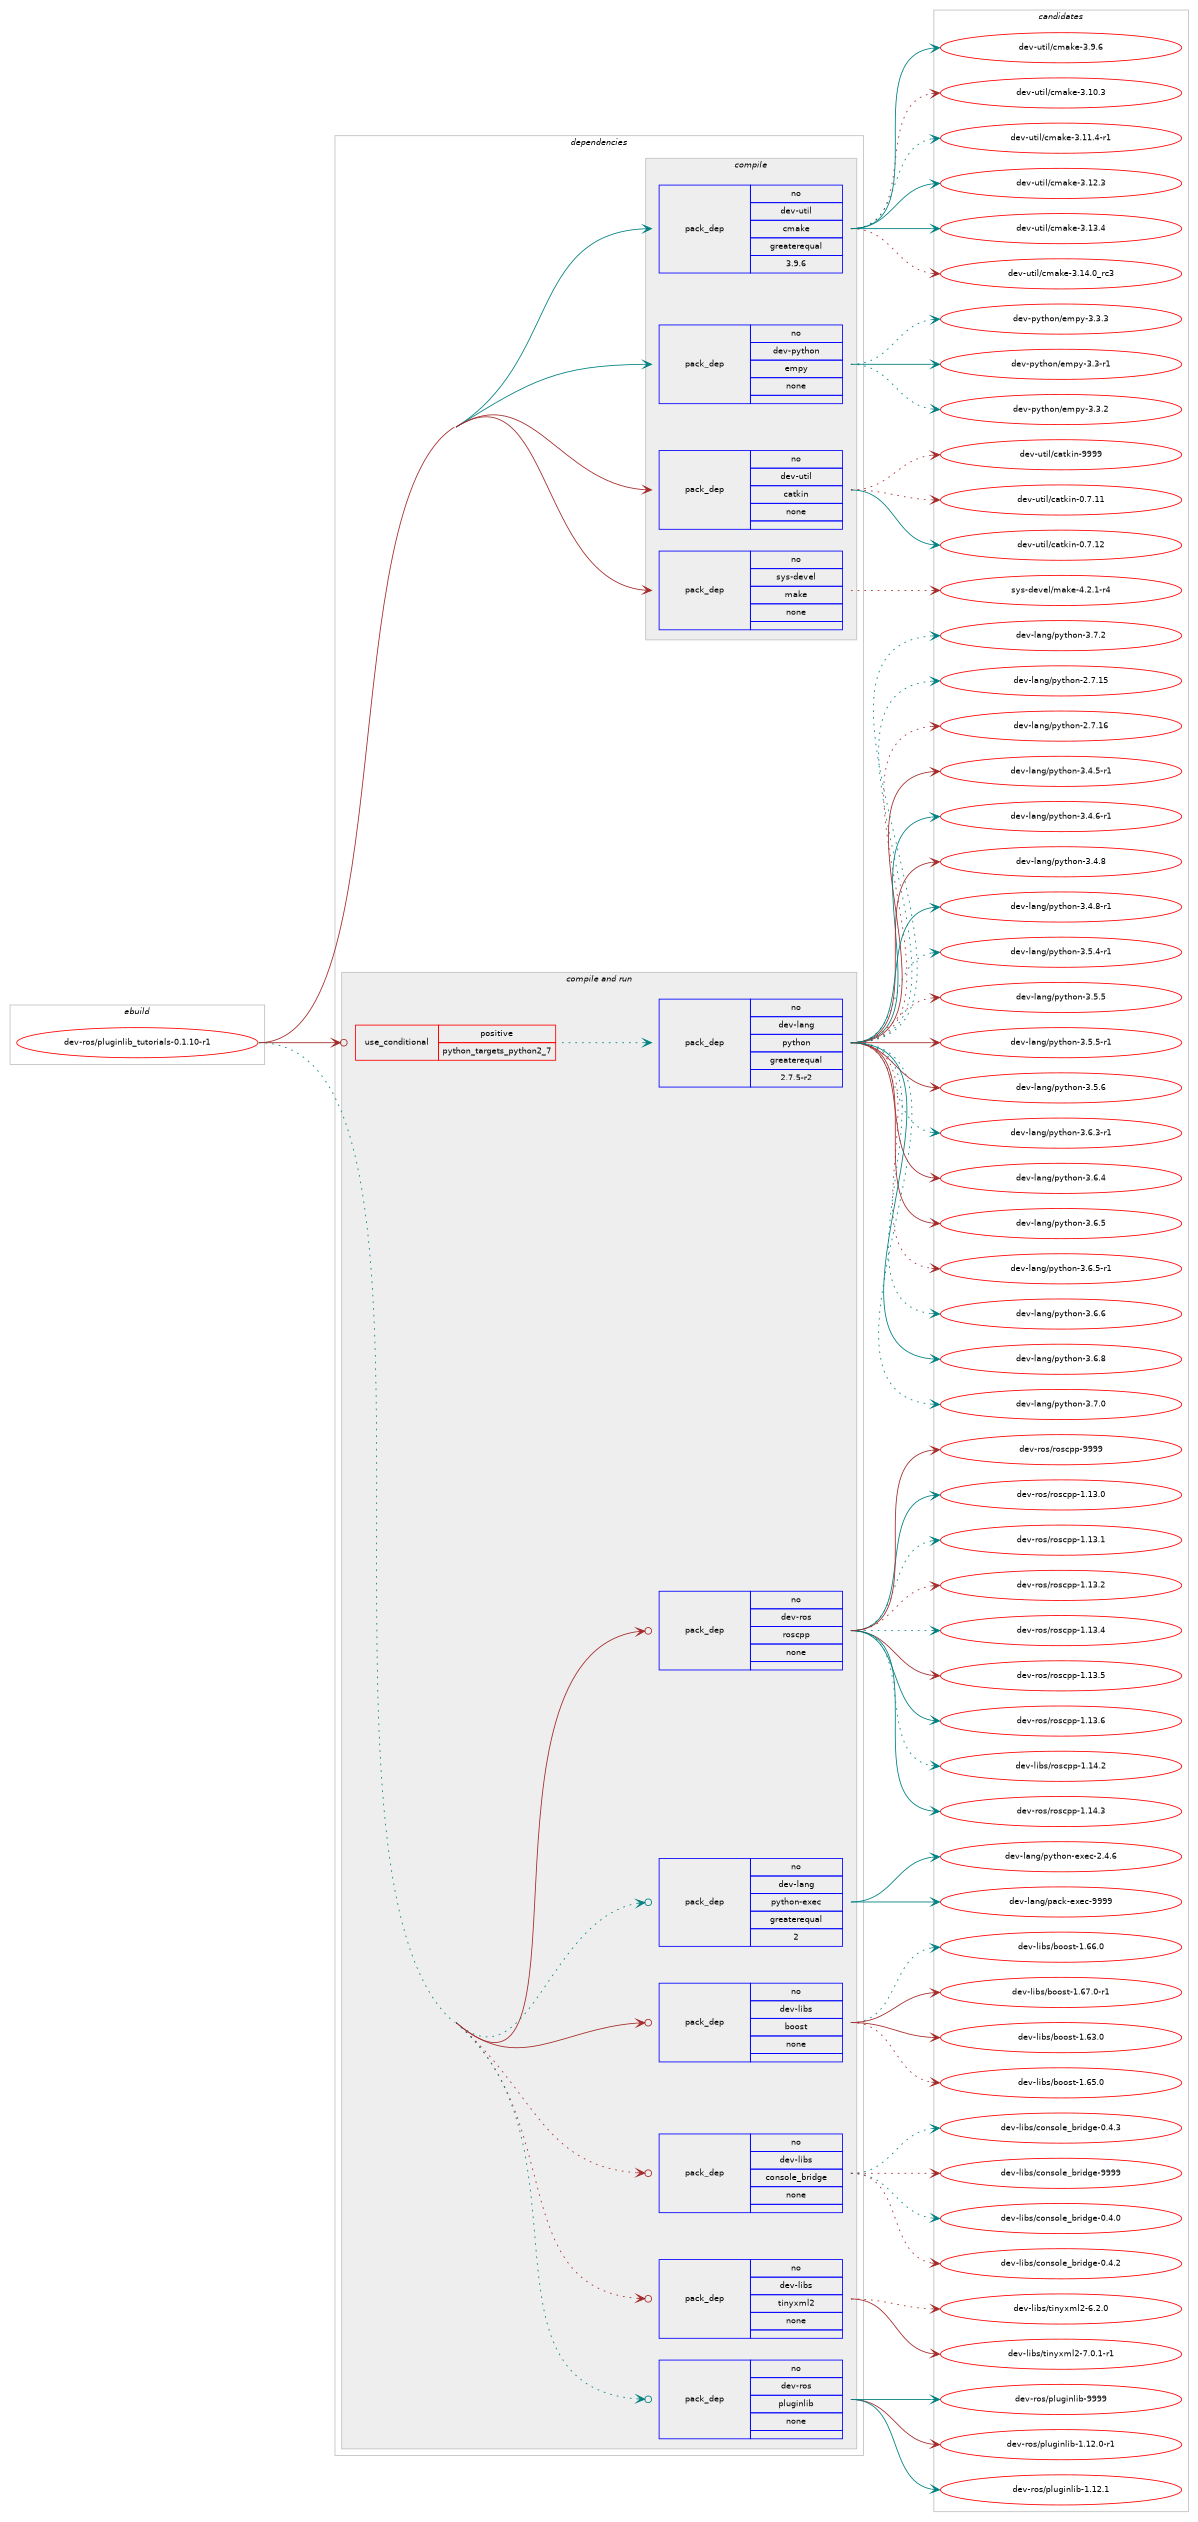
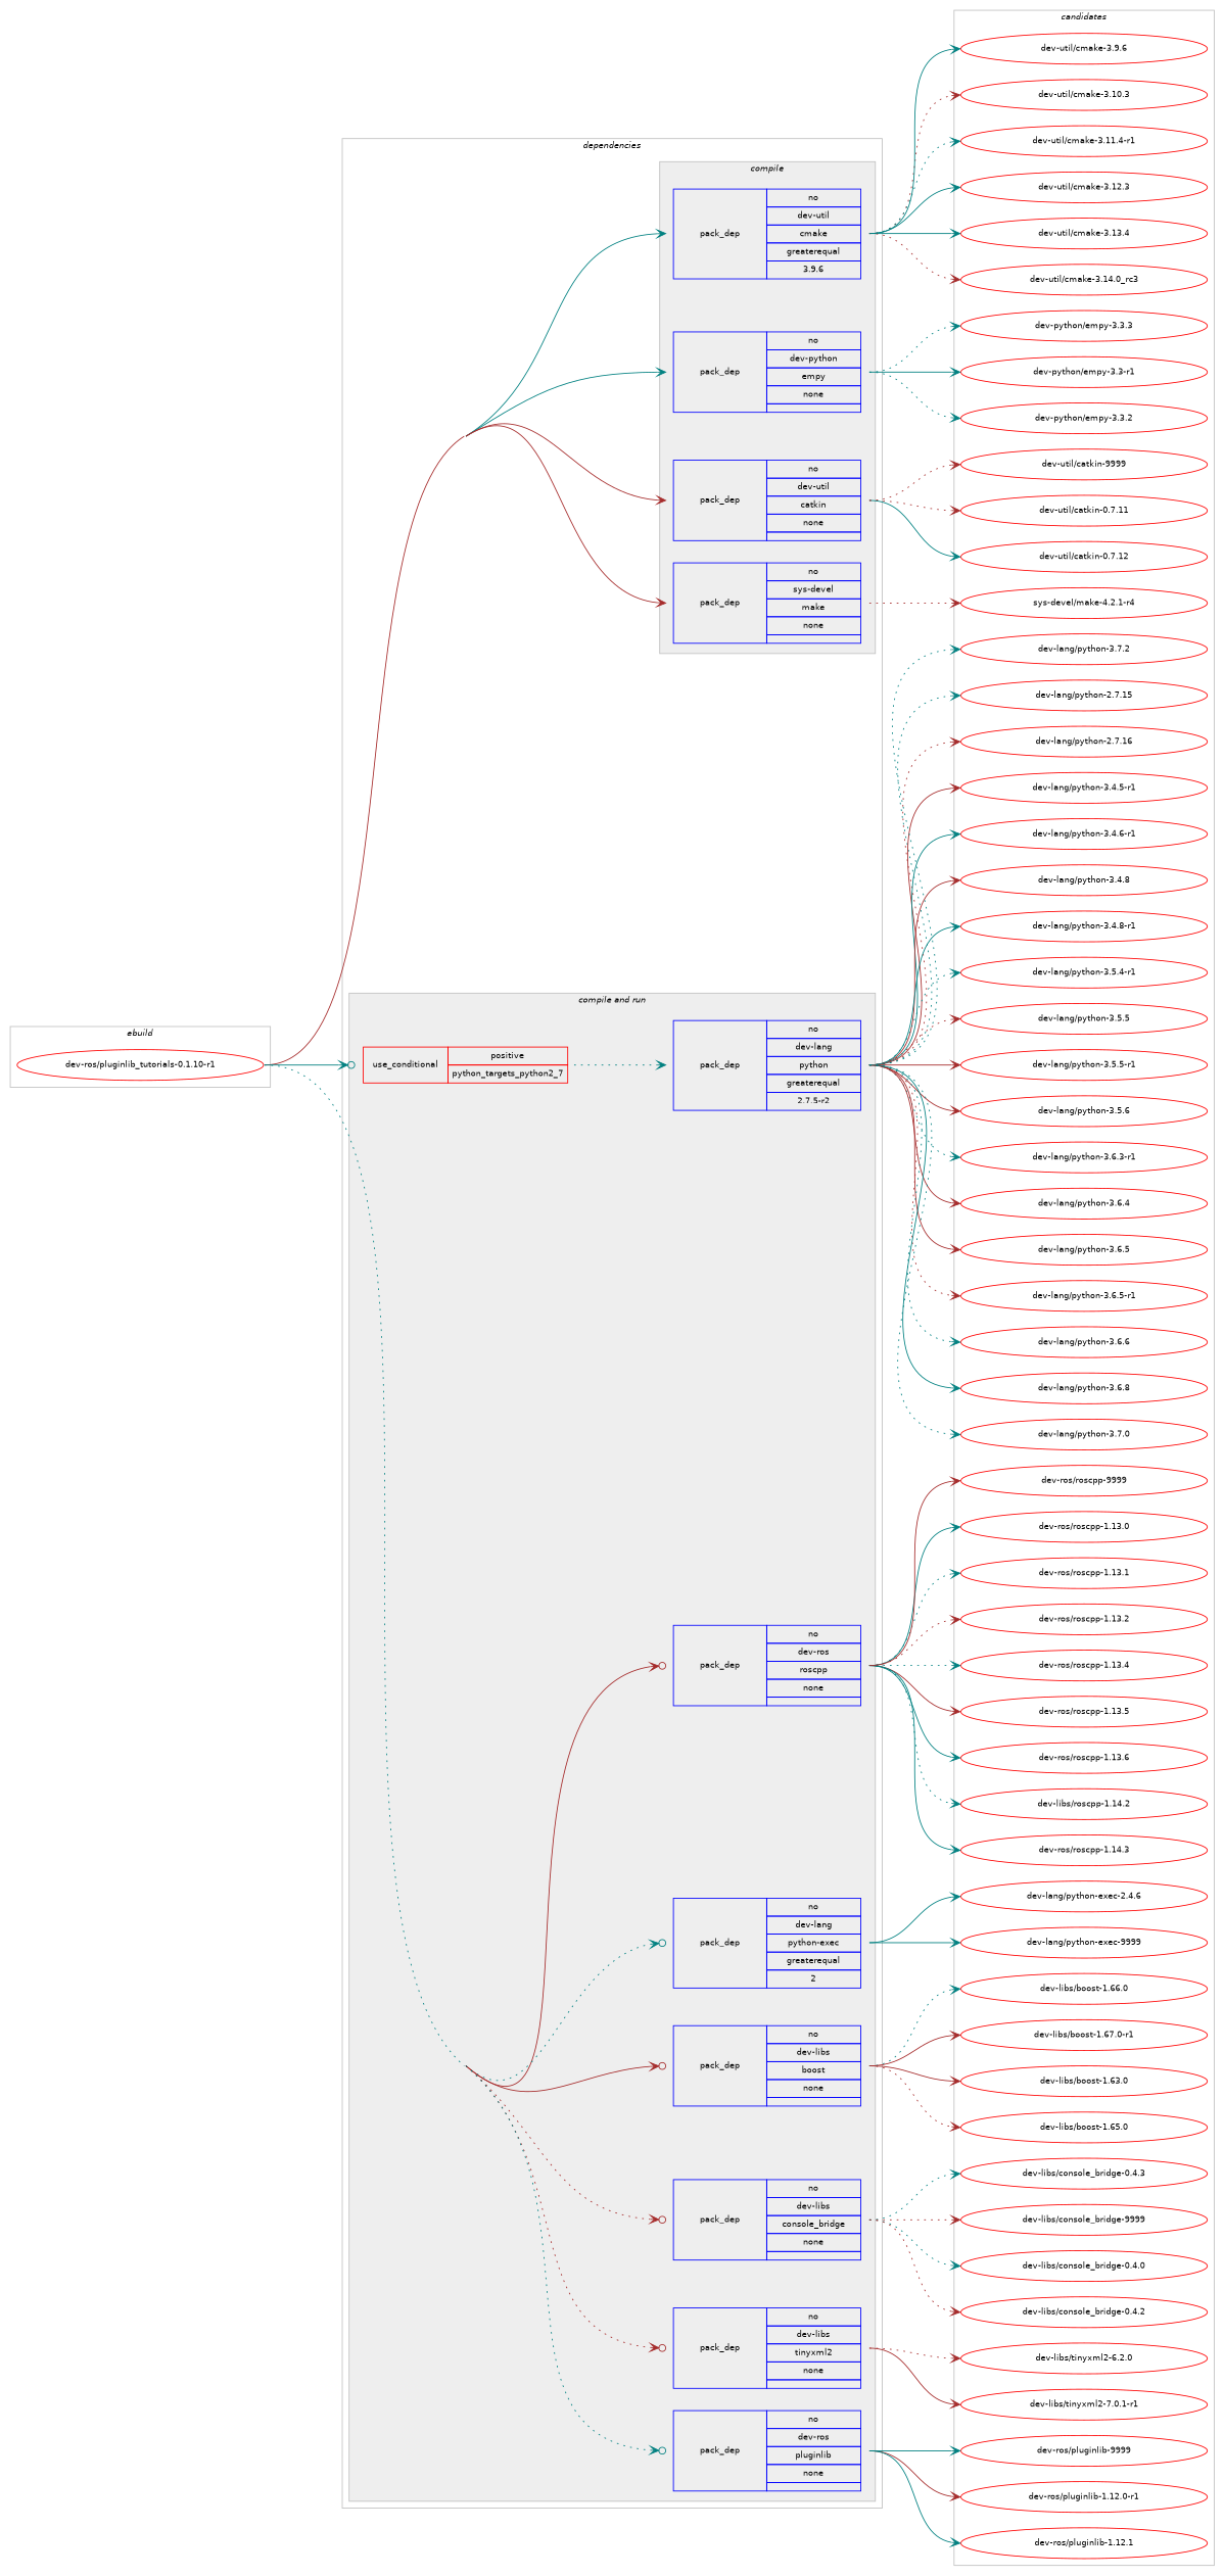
  digraph {
    compound=true
    concentrate=true
    fontname=Helvetica
    fontsize=10
    newrank=true
    rankdir=LR
    ranksep=1.5
    node [color=red fontname=Helvetica fontsize=10]
    edge [arrowhead=vee color=teal headport=w style=solid tailport=e weight=100]
    n1 [label="dev-ros/pluginlib_tutorials-0.1.10-r1" width=4]
    n2 [color=blue label=<<TABLE BORDER="0" CELLBORDER="1" CELLSPACING="0" CELLPADDING="4" WIDTH="220"><TR><TD ROWSPAN="6" CELLPADDING="30">pack_dep</TD></TR><TR><TD WIDTH="110">no</TD></TR><TR><TD>dev-util</TD></TR><TR><TD>cmake</TD></TR><TR><TD>greaterequal</TD></TR><TR><TD>3.9.6</TD></TR></TABLE>> shape=none]
    n3 [color=blue label=<<TABLE BORDER="0" CELLBORDER="1" CELLSPACING="0" CELLPADDING="4" WIDTH="220"><TR><TD ROWSPAN="6" CELLPADDING="30">pack_dep</TD></TR><TR><TD WIDTH="110">no</TD></TR><TR><TD>dev-python</TD></TR><TR><TD>empy</TD></TR><TR><TD>none</TD></TR><TR><TD></TD></TR></TABLE>> shape=none]
    n4 [color=blue label=<<TABLE BORDER="0" CELLBORDER="1" CELLSPACING="0" CELLPADDING="4" WIDTH="220"><TR><TD ROWSPAN="6" CELLPADDING="30">pack_dep</TD></TR><TR><TD WIDTH="110">no</TD></TR><TR><TD>dev-util</TD></TR><TR><TD>catkin</TD></TR><TR><TD>none</TD></TR><TR><TD></TD></TR></TABLE>> shape=none]
    n5 [color=blue label=<<TABLE BORDER="0" CELLBORDER="1" CELLSPACING="0" CELLPADDING="4" WIDTH="220"><TR><TD ROWSPAN="6" CELLPADDING="30">pack_dep</TD></TR><TR><TD WIDTH="110">no</TD></TR><TR><TD>sys-devel</TD></TR><TR><TD>make</TD></TR><TR><TD>none</TD></TR><TR><TD></TD></TR></TABLE>> shape=none]
    n6 [color=blue label=<<TABLE BORDER="0" CELLBORDER="1" CELLSPACING="0" CELLPADDING="4" WIDTH="220"><TR><TD ROWSPAN="6" CELLPADDING="30">pack_dep</TD></TR><TR><TD WIDTH="110">no</TD></TR><TR><TD>dev-lang</TD></TR><TR><TD>python</TD></TR><TR><TD>greaterequal</TD></TR><TR><TD>2.7.5-r2</TD></TR></TABLE>> shape=none]
    n7 [label=<<TABLE BORDER="0" CELLBORDER="1" CELLSPACING="0" CELLPADDING="4"><TR><TD ROWSPAN="3" CELLPADDING="10">use_conditional</TD></TR><TR><TD>positive</TD></TR><TR><TD>python_targets_python2_7</TD></TR></TABLE>> shape=none]
    n8 [color=blue label=<<TABLE BORDER="0" CELLBORDER="1" CELLSPACING="0" CELLPADDING="4" WIDTH="220"><TR><TD ROWSPAN="6" CELLPADDING="30">pack_dep</TD></TR><TR><TD WIDTH="110">no</TD></TR><TR><TD>dev-ros</TD></TR><TR><TD>roscpp</TD></TR><TR><TD>none</TD></TR><TR><TD></TD></TR></TABLE>> shape=none]
    n9 [color=blue label=<<TABLE BORDER="0" CELLBORDER="1" CELLSPACING="0" CELLPADDING="4" WIDTH="220"><TR><TD ROWSPAN="6" CELLPADDING="30">pack_dep</TD></TR><TR><TD WIDTH="110">no</TD></TR><TR><TD>dev-lang</TD></TR><TR><TD>python-exec</TD></TR><TR><TD>greaterequal</TD></TR><TR><TD>2</TD></TR></TABLE>> shape=none]
    n10 [color=blue label=<<TABLE BORDER="0" CELLBORDER="1" CELLSPACING="0" CELLPADDING="4" WIDTH="220"><TR><TD ROWSPAN="6" CELLPADDING="30">pack_dep</TD></TR><TR><TD WIDTH="110">no</TD></TR><TR><TD>dev-libs</TD></TR><TR><TD>boost</TD></TR><TR><TD>none</TD></TR><TR><TD></TD></TR></TABLE>> shape=none]
    n11 [color=blue label=<<TABLE BORDER="0" CELLBORDER="1" CELLSPACING="0" CELLPADDING="4" WIDTH="220"><TR><TD ROWSPAN="6" CELLPADDING="30">pack_dep</TD></TR><TR><TD WIDTH="110">no</TD></TR><TR><TD>dev-libs</TD></TR><TR><TD>console_bridge</TD></TR><TR><TD>none</TD></TR><TR><TD></TD></TR></TABLE>> shape=none]
    n12 [color=blue label=<<TABLE BORDER="0" CELLBORDER="1" CELLSPACING="0" CELLPADDING="4" WIDTH="220"><TR><TD ROWSPAN="6" CELLPADDING="30">pack_dep</TD></TR><TR><TD WIDTH="110">no</TD></TR><TR><TD>dev-libs</TD></TR><TR><TD>tinyxml2</TD></TR><TR><TD>none</TD></TR><TR><TD></TD></TR></TABLE>> shape=none]
    n13 [color=blue label=<<TABLE BORDER="0" CELLBORDER="1" CELLSPACING="0" CELLPADDING="4" WIDTH="220"><TR><TD ROWSPAN="6" CELLPADDING="30">pack_dep</TD></TR><TR><TD WIDTH="110">no</TD></TR><TR><TD>dev-ros</TD></TR><TR><TD>pluginlib</TD></TR><TR><TD>none</TD></TR><TR><TD></TD></TR></TABLE>> shape=none]
    n14 [label="dev-python/empy-3.3-r1" width=4]
    n15 [label="dev-python/empy-3.3.2" width=4]
    n16 [label="dev-python/empy-3.3.3" width=4]
    n17 [label="dev-util/catkin-0.7.11" width=4]
    n18 [label="dev-util/catkin-0.7.12" width=4]
    n19 [label="dev-util/catkin-9999" width=4]
    n20 [label="dev-util/cmake-3.10.3" width=4]
    n21 [label="dev-util/cmake-3.11.4-r1" width=4]
    n22 [label="dev-util/cmake-3.12.3" width=4]
    n23 [label="dev-util/cmake-3.13.4" width=4]
    n24 [label="dev-util/cmake-3.14.0_rc3" width=4]
    n25 [label="dev-util/cmake-3.9.6" width=4]
    n26 [label="sys-devel/make-4.2.1-r4" width=4]
    n27 [label="dev-lang/python-2.7.15" width=4]
    n28 [label="dev-lang/python-2.7.16" width=4]
    n29 [label="dev-lang/python-3.4.5-r1" width=4]
    n30 [label="dev-lang/python-3.4.6-r1" width=4]
    n31 [label="dev-lang/python-3.4.8" width=4]
    n32 [label="dev-lang/python-3.4.8-r1" width=4]
    n33 [label="dev-lang/python-3.5.4-r1" width=4]
    n34 [label="dev-lang/python-3.5.5" width=4]
    n35 [label="dev-lang/python-3.5.5-r1" width=4]
    n36 [label="dev-lang/python-3.5.6" width=4]
    n37 [label="dev-lang/python-3.6.3-r1" width=4]
    n38 [label="dev-lang/python-3.6.4" width=4]
    n39 [label="dev-lang/python-3.6.5" width=4]
    n40 [label="dev-lang/python-3.6.5-r1" width=4]
    n41 [label="dev-lang/python-3.6.6" width=4]
    n42 [label="dev-lang/python-3.6.8" width=4]
    n43 [label="dev-lang/python-3.7.0" width=4]
    n44 [label="dev-lang/python-3.7.2" width=4]
    n45 [label="dev-lang/python-exec-2.4.6" width=4]
-   n46 [label="dev-lang/pack-exec-9999" width=4]
+   n46 [label="dev-lang/python-exec-9999" width=4]
    n47 [label="dev-libs/boost-1.63.0" width=4]
    n48 [label="dev-libs/boost-1.65.0" width=4]
    n49 [label="dev-libs/boost-1.66.0" width=4]
    n50 [label="dev-libs/boost-1.67.0-r1" width=4]
    n51 [label="dev-libs/console_bridge-0.4.0" width=4]
    n52 [label="dev-libs/console_bridge-0.4.2" width=4]
    n53 [label="dev-libs/console_bridge-0.4.3" width=4]
    n54 [label="dev-libs/console_bridge-9999" width=4]
    n55 [label="dev-libs/tinyxml2-6.2.0" width=4]
    n56 [label="dev-libs/tinyxml2-7.0.1-r1" width=4]
    n57 [label="dev-ros/pluginlib-1.12.0-r1" width=4]
    n58 [label="dev-ros/pluginlib-1.12.1" width=4]
    n59 [label="dev-ros/pluginlib-9999" width=4]
    n60 [label="dev-ros/roscpp-1.13.0" width=4]
    n61 [label="dev-ros/roscpp-1.13.1" width=4]
    n62 [label="dev-ros/roscpp-1.13.2" width=4]
    n63 [label="dev-ros/roscpp-1.13.4" width=4]
    n64 [label="dev-ros/roscpp-1.13.5" width=4]
    n65 [label="dev-ros/roscpp-1.13.6" width=4]
    n66 [label="dev-libs/roscpp-1.14.2" width=4]
    n67 [label="dev-ros/roscpp-1.14.3" width=4]
    n68 [label="dev-ros/roscpp-9999" width=4]
    subgraph cluster_1 {
      color=gray
      label=<<i>ebuild</i>>
      rank=same
      n1
    }
    subgraph cluster_2 {
      color=gray
      label=<<i>dependencies</i>>
      subgraph cluster_3 {
        color=gray
        fillcolor="#eeeeee"
        label=<<i>compile</i>>
        style=filled
        subgraph sub_4 {
          color=gray
          fillcolor="#eeeeee"
          label=<<i>compile</i>>
          style=filled
          n2
        }
        subgraph sub_5 {
          color=gray
          fillcolor="#eeeeee"
          label=<<i>compile</i>>
          style=filled
          n3
        }
        subgraph sub_6 {
          color=gray
          fillcolor="#eeeeee"
          label=<<i>compile</i>>
          style=filled
          n4
        }
        subgraph sub_7 {
          color=gray
          fillcolor="#eeeeee"
          label=<<i>compile</i>>
          style=filled
          n5
        }
      }
      subgraph cluster_8 {
        color=gray
        fillcolor="#eeeeee"
        label=<<i>compile and run</i>>
        style=filled
        subgraph sub_9 {
          color=gray
          fillcolor="#eeeeee"
          label=<<i>compile and run</i>>
          style=filled
          n7
          subgraph sub_10 {
            color=gray
            fillcolor="#eeeeee"
            label=<<i>compile and run</i>>
            style=filled
            n6
          }
        }
        subgraph sub_11 {
          color=gray
          fillcolor="#eeeeee"
          label=<<i>compile and run</i>>
          style=filled
          n8
        }
        subgraph sub_12 {
          color=gray
          fillcolor="#eeeeee"
          label=<<i>compile and run</i>>
          style=filled
          n9
        }
        subgraph sub_13 {
          color=gray
          fillcolor="#eeeeee"
          label=<<i>compile and run</i>>
          style=filled
          n10
        }
        subgraph sub_14 {
          color=gray
          fillcolor="#eeeeee"
          label=<<i>compile and run</i>>
          style=filled
          n11
        }
        subgraph sub_15 {
          color=gray
          fillcolor="#eeeeee"
          label=<<i>compile and run</i>>
          style=filled
          n12
        }
        subgraph sub_16 {
          color=gray
          fillcolor="#eeeeee"
          label=<<i>compile and run</i>>
          style=filled
          n13
        }
      }
      subgraph cluster_17 {
        color=gray
        fillcolor="#eeeeee"
        label=<<i>run</i>>
        style=filled
      }
    }
    subgraph cluster_18 {
      color=gray
      label=<<i>candidates</i>>
      rank=same
      subgraph sub_19 {
        color=black
        label=<<i>candidates</i>>
        nodesep=1
        rank=same
        n14
        n15
        n16
      }
      subgraph sub_20 {
        color=black
        label=<<i>candidates</i>>
        nodesep=1
        rank=same
        n17
        n18
        n19
      }
      subgraph sub_21 {
        color=black
        label=<<i>candidates</i>>
        nodesep=1
        rank=same
        n20
        n21
        n22
        n23
        n24
        n25
      }
      subgraph sub_22 {
        color=black
        label=<<i>candidates</i>>
        nodesep=1
        rank=same
        n26
      }
      subgraph sub_23 {
        color=black
        label=<<i>candidates</i>>
        nodesep=1
        rank=same
        n27
        n28
        n29
        n30
        n31
        n32
        n33
        n34
        n35
        n36
        n37
        n38
        n39
        n40
        n41
        n42
        n43
        n44
      }
      subgraph sub_24 {
        color=black
        label=<<i>candidates</i>>
        nodesep=1
        rank=same
        n45
        n46
      }
      subgraph sub_25 {
        color=black
        label=<<i>candidates</i>>
        nodesep=1
        rank=same
        n47
        n48
        n49
        n50
      }
      subgraph sub_26 {
        color=black
        label=<<i>candidates</i>>
        nodesep=1
        rank=same
        n51
        n52
        n53
        n54
      }
      subgraph sub_27 {
        color=black
        label=<<i>candidates</i>>
        nodesep=1
        rank=same
        n55
        n56
      }
      subgraph sub_28 {
        color=black
        label=<<i>candidates</i>>
        nodesep=1
        rank=same
        n57
        n58
        n59
      }
      subgraph sub_29 {
        color=black
        label=<<i>candidates</i>>
        nodesep=1
        rank=same
        n60
        n61
        n62
        n63
        n64
        n65
        n66
        n67
        n68
      }
    }
    n1 -> n2 [weight=20]
    n1 -> n3 [weight=20]
    n1 -> n4 [color=brown weight=20]
    n1 -> n5 [color=brown weight=20]
-   n1 -> n7 [arrowhead=odotvee color=brown weight=20]
+   n1 -> n7 [arrowhead=odotvee weight=20]
    n1 -> n8 [arrowhead=odotvee color=brown weight=20]
    n1 -> n9 [arrowhead=odotvee style=dotted weight=20]
    n1 -> n10 [arrowhead=odotvee color=brown weight=20]
    n1 -> n11 [arrowhead=odotvee color=brown style=dotted weight=20]
    n1 -> n12 [arrowhead=odotvee color=brown style=dotted weight=20]
    n1 -> n13 [arrowhead=odotvee style=dotted weight=20]
    n2 -> n20 [color=brown style=dotted]
    n2 -> n21 [style=dotted]
    n2 -> n22
    n2 -> n23
    n2 -> n24 [color=brown style=dotted]
    n2 -> n25
    n3 -> n14
    n3 -> n15 [style=dotted]
    n3 -> n16 [style=dotted]
    n4 -> n17 [color=brown style=dotted]
    n4 -> n18
    n4 -> n19 [color=brown style=dotted]
    n5 -> n26 [color=brown style=dotted]
    n6 -> n27 [style=dotted]
    n6 -> n28 [color=brown style=dotted]
    n6 -> n29 [color=brown]
    n6 -> n30
    n6 -> n31 [color=brown]
    n6 -> n32
    n6 -> n33 [style=dotted]
    n6 -> n34 [color=brown style=dotted]
    n6 -> n35 [color=brown]
    n6 -> n36 [color=brown]
    n6 -> n37 [style=dotted]
    n6 -> n38 [color=brown]
    n6 -> n39 [color=brown]
    n6 -> n40 [color=brown style=dotted]
    n6 -> n41 [style=dotted]
    n6 -> n42
    n6 -> n43 [style=dotted]
    n6 -> n44 [style=dotted]
    n7 -> n6 [style=dotted weight=20]
    n8 -> n60
    n8 -> n61 [style=dotted]
    n8 -> n62 [color=brown style=dotted]
    n8 -> n63 [style=dotted]
    n8 -> n64 [color=brown]
    n8 -> n65
    n8 -> n66 [style=dotted]
    n8 -> n67
    n8 -> n68 [color=brown]
    n9 -> n45
    n9 -> n46
    n10 -> n47 [color=brown]
    n10 -> n48 [color=brown style=dotted]
    n10 -> n49 [style=dotted]
    n10 -> n50 [color=brown]
    n11 -> n51 [style=dotted]
    n11 -> n52 [color=brown style=dotted]
    n11 -> n53 [style=dotted]
    n11 -> n54 [color=brown style=dotted]
    n12 -> n55 [color=brown style=dotted]
    n12 -> n56 [color=brown]
    n13 -> n57 [color=brown]
    n13 -> n58
    n13 -> n59
  }
